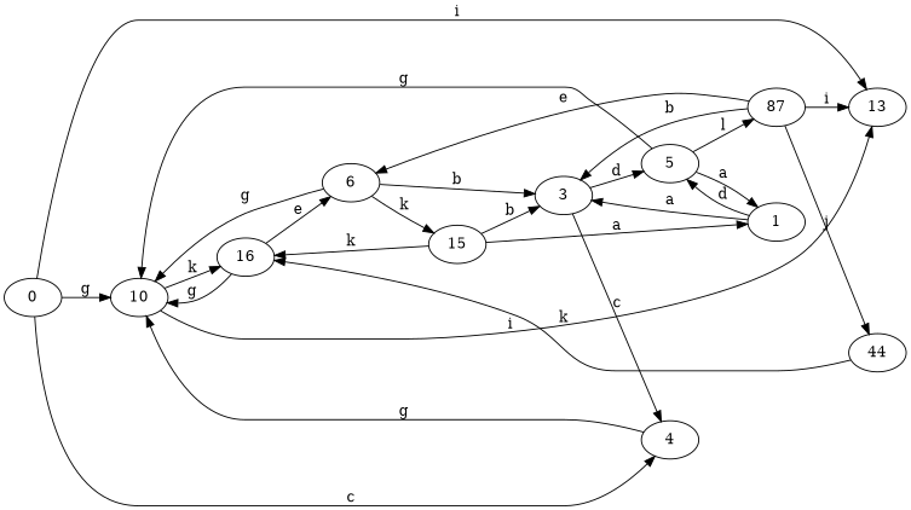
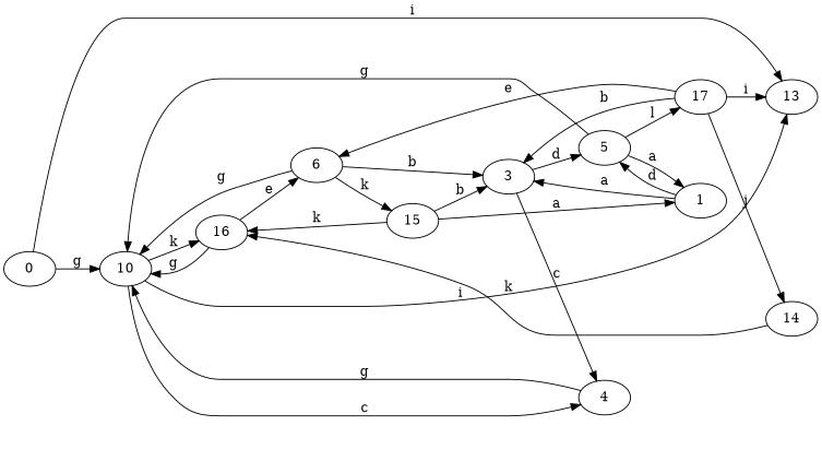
  strict digraph {
    rankdir=LR
    0
    10
    13
    4
    16
    1
    5
    3
-   17 [label=87]
+   17
    6
-   14 [label=44]
+   14
    15
    0 -> 10 [label=g]
    0 -> 13 [label=i]
    10 -> 13 [label=i]
-   0 -> 4 [label=c]
+   10 -> 4 [label=c]
    10 -> 16 [label=k]
    4 -> 10 [label=g]
    16 -> 10 [label=g]
    16 -> 6 [label=e]
    1 -> 5 [label=d]
    1 -> 3 [label=a]
    5 -> 10 [label=g]
    5 -> 1 [label=a]
    5 -> 17 [label=l]
    3 -> 4 [label=c]
    3 -> 5 [label=d]
    17 -> 13 [label=i]
    17 -> 3 [label=b]
    17 -> 6 [label=e]
    17 -> 14 [label=j]
    6 -> 10 [label=g]
    6 -> 3 [label=b]
    6 -> 15 [label=k]
    14 -> 16 [label=k]
    15 -> 16 [label=k]
    15 -> 1 [label=a]
    15 -> 3 [label=b]
  }
